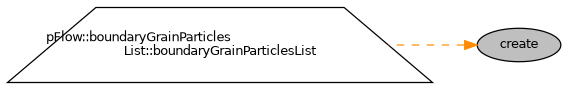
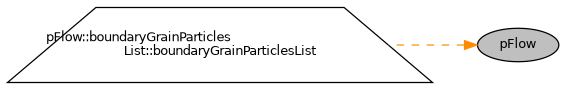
  digraph {
    rankdir=RL
    node [color=black fontname=Helvetica fontsize=10 style=filled]
-   n1 [fillcolor=grey75 fontcolor=black height=0.2 label=create shape=ellipse width=0.4]
+   n1 [fillcolor=grey75 fontcolor=black height=0.2 label=pFlow shape=ellipse width=0.4]
    n2 [fillcolor=white height=0.2 label="pFlow::boundaryGrainParticles\lList::boundaryGrainParticlesList" shape=trapezium width=0.4]
    n1 -> n2 [color=darkorange dir=back fontname=Helvetica fontsize=10 labelfontname=Helvetica labelfontsize=10 style=dashed]
  }
